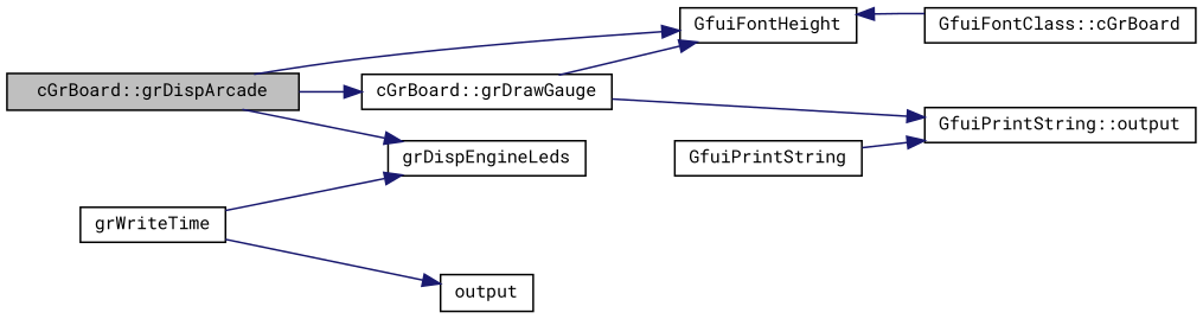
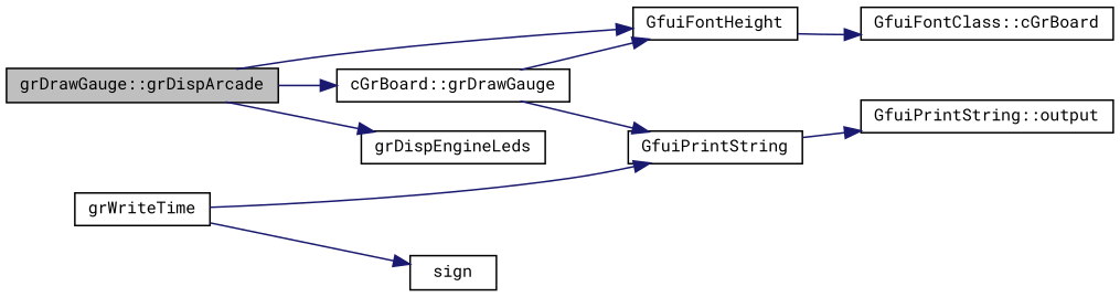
  digraph {
    fontname="Roboto Mono"
    rankdir=LR
    node [color=black fillcolor=white fontname="Roboto Mono" fontsize=10 shape=record style=filled]
    edge [color=midnightblue fontname="Roboto Mono" fontsize=10 labelfontname=Helvetica labelfontsize=10 style=solid]
-   n1 [fillcolor=grey75 fontcolor=black height=0.2 label="cGrBoard::grDispArcade" width=0.4]
+   n1 [fillcolor=grey75 fontcolor=black height=0.2 label="grDrawGauge::grDispArcade" width=0.4]
    n2 [height=0.2 label=GfuiFontHeight width=0.4]
    n3 [height=0.2 label="cGrBoard::grDrawGauge" width=0.4]
    n4 [height=0.2 label=grDispEngineLeds width=0.4]
    n5 [height=0.2 label="GfuiFontClass::cGrBoard" width=0.4]
    n6 [height=0.2 label=GfuiPrintString width=0.4]
    n7 [height=0.2 label="GfuiPrintString::output" width=0.4]
    n8 [height=0.2 label=grWriteTime width=0.4]
-   n9 [height=0.2 label=output width=0.4]
+   n9 [height=0.2 label=sign width=0.4]
    n1 -> n2
    n1 -> n3
    n1 -> n4
-   n5 -> n2
+   n2 -> n5
    n3 -> n2
-   n3 -> n7
+   n3 -> n6
    n6 -> n7
-   n8 -> n4
+   n8 -> n6
    n8 -> n9
  }
